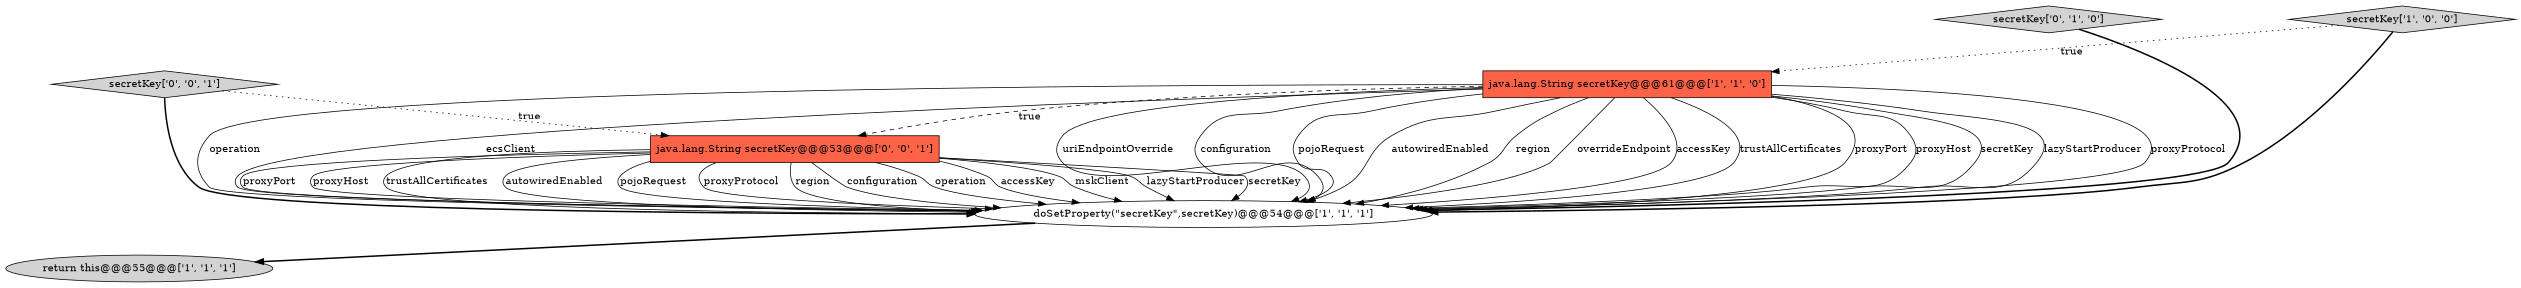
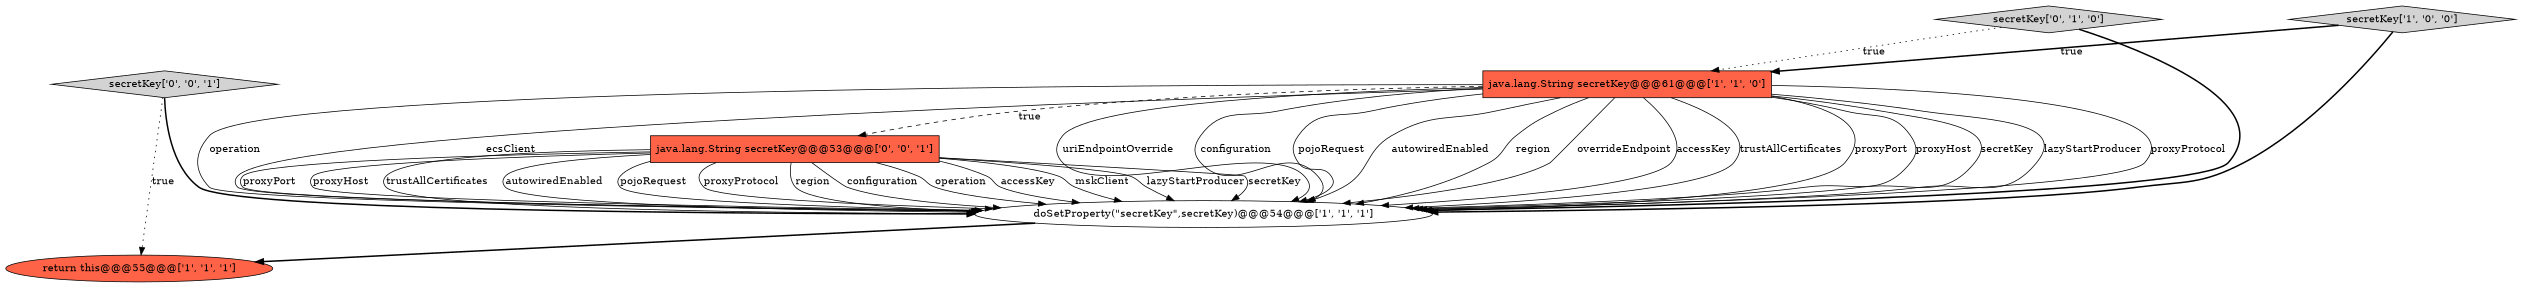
  digraph {
    fontname="DejaVu Serif"
    node [fillcolor=lightgray fontname="DejaVu Serif" shape=diamond style=filled]
    edge [fontname="DejaVu Serif" style=solid]
    n1 [fillcolor=tomato label="java.lang.String secretKey@@@61@@@['1', '1', '0']" shape=box]
    n2 [fillcolor=white label="doSetProperty(\"secretKey\",secretKey)@@@54@@@['1', '1', '1']" shape=ellipse]
    n3 [fillcolor=tomato label="java.lang.String secretKey@@@53@@@['0', '0', '1']" shape=box]
-   n4 [label="return this@@@55@@@['1', '1', '1']" shape=ellipse]
+   n4 [fillcolor=tomato label="return this@@@55@@@['1', '1', '1']" shape=ellipse]
    n5 [label="secretKey['0', '0', '1']"]
    n6 [label="secretKey['1', '0', '0']"]
    n7 [label="secretKey['0', '1', '0']"]
    n1 -> n2 [label=uriEndpointOverride]
    n1 -> n2 [label=configuration]
    n1 -> n2 [label=pojoRequest]
    n1 -> n2 [label=autowiredEnabled]
    n1 -> n2 [label=region]
    n1 -> n2 [label=overrideEndpoint]
    n1 -> n2 [label=accessKey]
    n1 -> n2 [label=trustAllCertificates]
    n1 -> n2 [label=proxyPort]
    n1 -> n2 [label=proxyHost]
    n1 -> n2 [label=secretKey]
    n1 -> n2 [label=lazyStartProducer]
    n1 -> n2 [label=proxyProtocol]
    n1 -> n2 [label=operation]
    n1 -> n2 [label=ecsClient]
    n1 -> n3 [label=true style=dashed]
    n2 -> n4 [style=bold]
    n3 -> n2 [label=mskClient]
    n3 -> n2 [label=lazyStartProducer]
    n3 -> n2 [label=secretKey]
    n3 -> n2 [label=proxyPort]
    n3 -> n2 [label=proxyHost]
    n3 -> n2 [label=trustAllCertificates]
    n3 -> n2 [label=autowiredEnabled]
    n3 -> n2 [label=pojoRequest]
    n3 -> n2 [label=proxyProtocol]
    n3 -> n2 [label=region]
    n3 -> n2 [label=configuration]
    n3 -> n2 [label=operation]
    n3 -> n2 [label=accessKey]
    n5 -> n2 [style=bold]
-   n5 -> n3 [label=true style=dotted]
-   n6 -> n1 [label=true style=dotted]
+   n5 -> n4 [label=true style=dotted]
+   n6 -> n1 [label=true style=bold]
    n6 -> n2 [style=bold]
+   n7 -> n1 [label=true style=dotted]
    n7 -> n2 [style=bold]
  }
